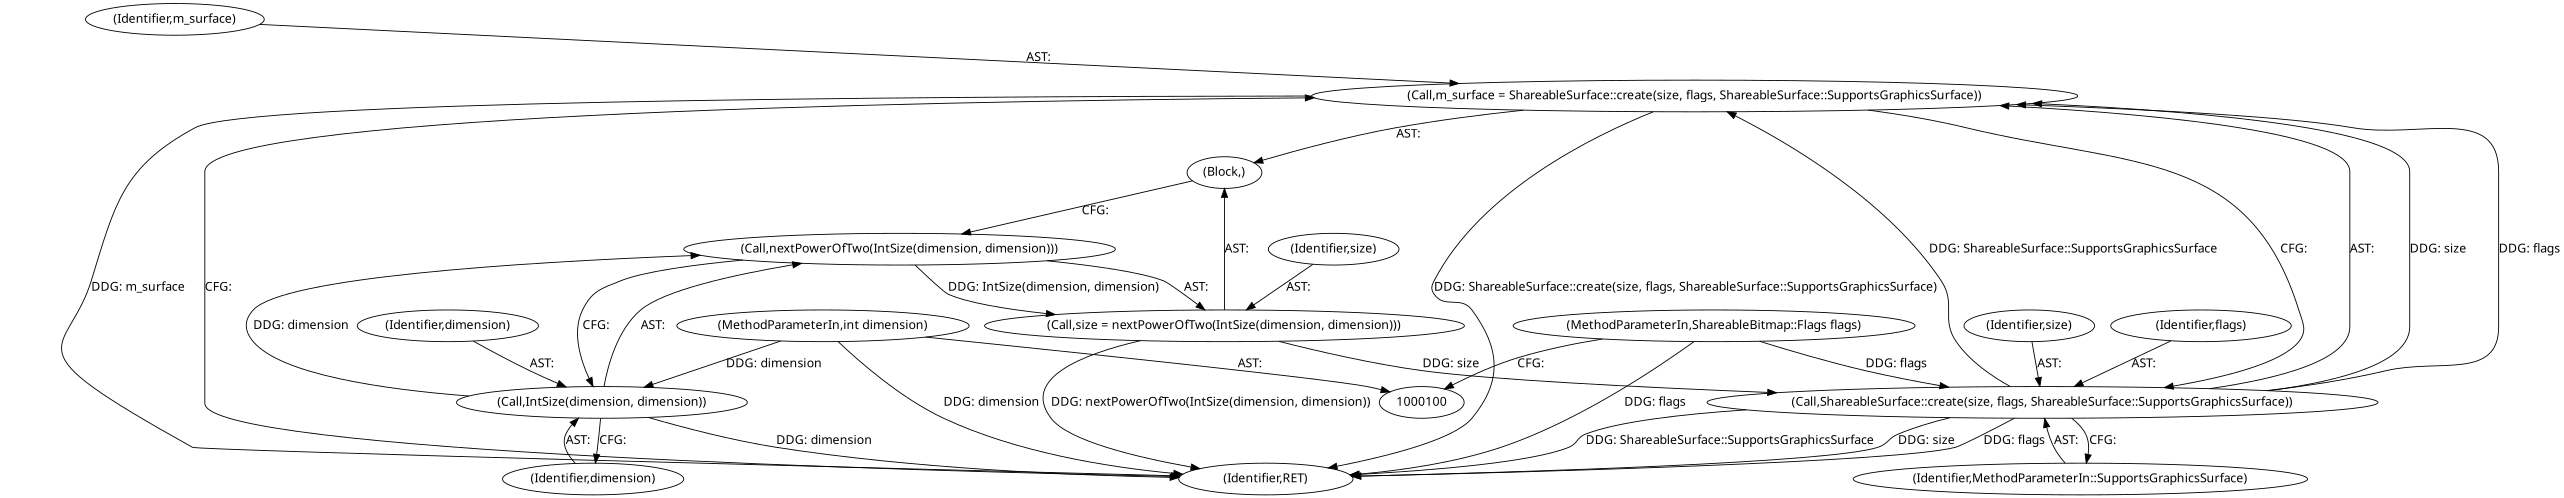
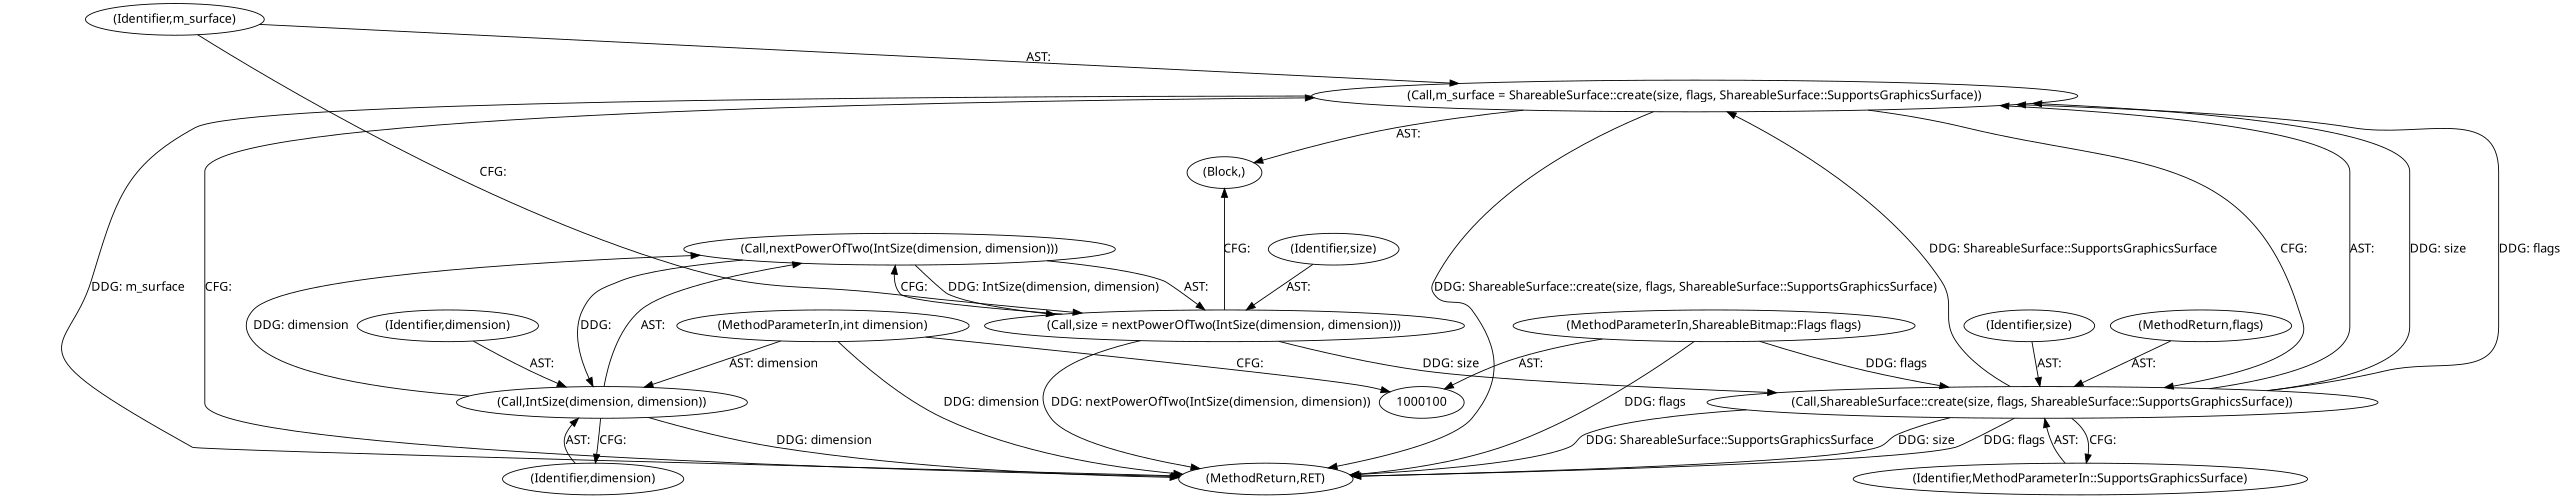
  digraph {
    fontname="Noto Sans"
    node [fontname="Noto Sans"]
    edge [fontname="Noto Sans"]
    n1 [label="(Call,m_surface = ShareableSurface::create(size, flags, ShareableSurface::SupportsGraphicsSurface))"]
    n2 [label="(Call,ShareableSurface::create(size, flags, ShareableSurface::SupportsGraphicsSurface))"]
-   n3 [label="(Identifier,RET)"]
+   n3 [label="(MethodReturn,RET)"]
    n4 [label="(Block,)"]
    n5 [label="(Identifier,MethodParameterIn::SupportsGraphicsSurface)"]
    n6 [label="(Call,size = nextPowerOfTwo(IntSize(dimension, dimension)))"]
    n7 [label="(Call,nextPowerOfTwo(IntSize(dimension, dimension)))"]
    n8 [label="(Call,IntSize(dimension, dimension))"]
    n9 [label="(Identifier,dimension)"]
    n10 [label="(MethodParameterIn,int dimension)"]
    1000100
    n12 [label="(MethodParameterIn,ShareableBitmap::Flags flags)"]
    n13 [label="(Identifier,dimension)"]
    n14 [label="(Identifier,size)"]
    n15 [label="(Identifier,m_surface)"]
    n16 [label="(Identifier,size)"]
-   n17 [label="(Identifier,flags)"]
+   n17 [label="(MethodReturn,flags)"]
    n1 -> n2 [label="CFG: "]
    n1 -> n3 [label="DDG: m_surface"]
    n1 -> n3 [label="DDG: ShareableSurface::create(size, flags, ShareableSurface::SupportsGraphicsSurface)"]
    n1 -> n4 [label="AST: "]
    n2 -> n1 [label="AST: "]
    n2 -> n1 [label="DDG: size"]
    n2 -> n1 [label="DDG: flags"]
    n2 -> n1 [label="DDG: ShareableSurface::SupportsGraphicsSurface"]
    n2 -> n3 [label="DDG: size"]
    n2 -> n3 [label="DDG: flags"]
    n2 -> n3 [label="DDG: ShareableSurface::SupportsGraphicsSurface"]
    n2 -> n5 [label="CFG: "]
    n3 -> n1 [label="CFG: "]
    n5 -> n2 [label="AST: "]
    n6 -> n2 [label="DDG: size"]
    n6 -> n3 [label="DDG: nextPowerOfTwo(IntSize(dimension, dimension))"]
-   n6 -> n4 [label="AST: "]
-   n4 -> n7 [label="CFG: "]
+   n6 -> n4 [label="CFG: "]
+   n6 -> n7 [label="CFG: "]
    n7 -> n6 [label="AST: "]
    n7 -> n6 [label="DDG: IntSize(dimension, dimension)"]
-   n7 -> n8 [label="CFG: "]
+   n7 -> n8 [label="DDG: "]
    n8 -> n3 [label="DDG: dimension"]
    n8 -> n7 [label="AST: "]
    n8 -> n7 [label="DDG: dimension"]
    n8 -> n9 [label="CFG: "]
    n9 -> n8 [label="AST: "]
    n10 -> n3 [label="DDG: dimension"]
-   n10 -> n8 [label="DDG: dimension"]
-   n10 -> 1000100 [label="AST: "]
+   n10 -> n8 [label="AST: dimension"]
+   n10 -> 1000100 [label="CFG: "]
    n12 -> n2 [label="DDG: flags"]
    n12 -> n3 [label="DDG: flags"]
-   n12 -> 1000100 [label="CFG: "]
+   n12 -> 1000100 [label="AST: "]
    n13 -> n8 [label="AST: "]
    n14 -> n6 [label="AST: "]
    n15 -> n1 [label="AST: "]
+   n15 -> n6 [label="CFG: "]
    n16 -> n2 [label="AST: "]
    n17 -> n2 [label="AST: "]
  }
